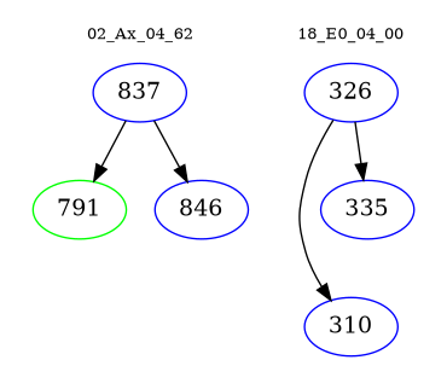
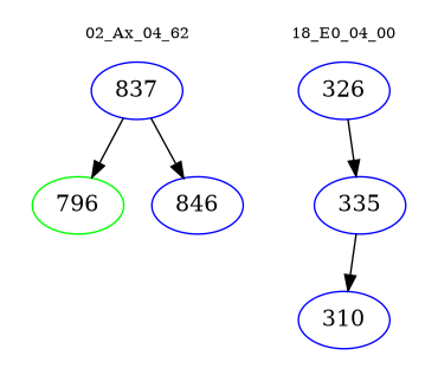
  digraph {
    node [color=blue]
    edge [color=black]
    n1 [label=837]
-   n2 [color=green label=791]
+   n2 [color=green label=796]
    n3 [label=846]
    n4 [label=326]
    n5 [label=310]
    n6 [label=335]
    subgraph cluster_1 {
      color=white
      fontsize=10
      label="02_Ax_04_62"
      n1
      n2
      n3
    }
    subgraph cluster_2 {
      color=white
      fontsize=10
      label="18_E0_04_00"
      n4
      n5
      n6
    }
    n1 -> n2
    n1 -> n3
-   n4 -> n5
+   n6 -> n5
    n4 -> n6
  }
